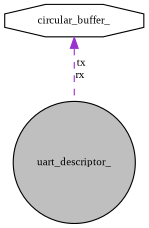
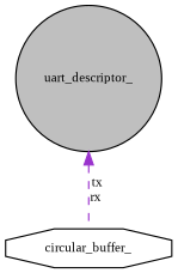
  digraph {
    fontname="Liberation Serif"
    node [color=black fontname="Liberation Serif" fontsize=10 style=filled]
    n1 [fillcolor=grey75 fontcolor=black height=0.2 label=uart_descriptor_ shape=circle width=0.4]
    n2 [fillcolor=white height=0.2 label=circular_buffer_ shape=octagon width=0.4]
-   n2 -> n1 [color=darkorchid3 dir=back fontname="Liberation Serif" fontsize=10 label=" tx\nrx" labelfontname=Helvetica labelfontsize=10 style=dashed]
+   n1 -> n2 [color=darkorchid3 dir=back fontname="Liberation Serif" fontsize=10 label=" tx\nrx" labelfontname=Helvetica labelfontsize=10 style=dashed]
  }
